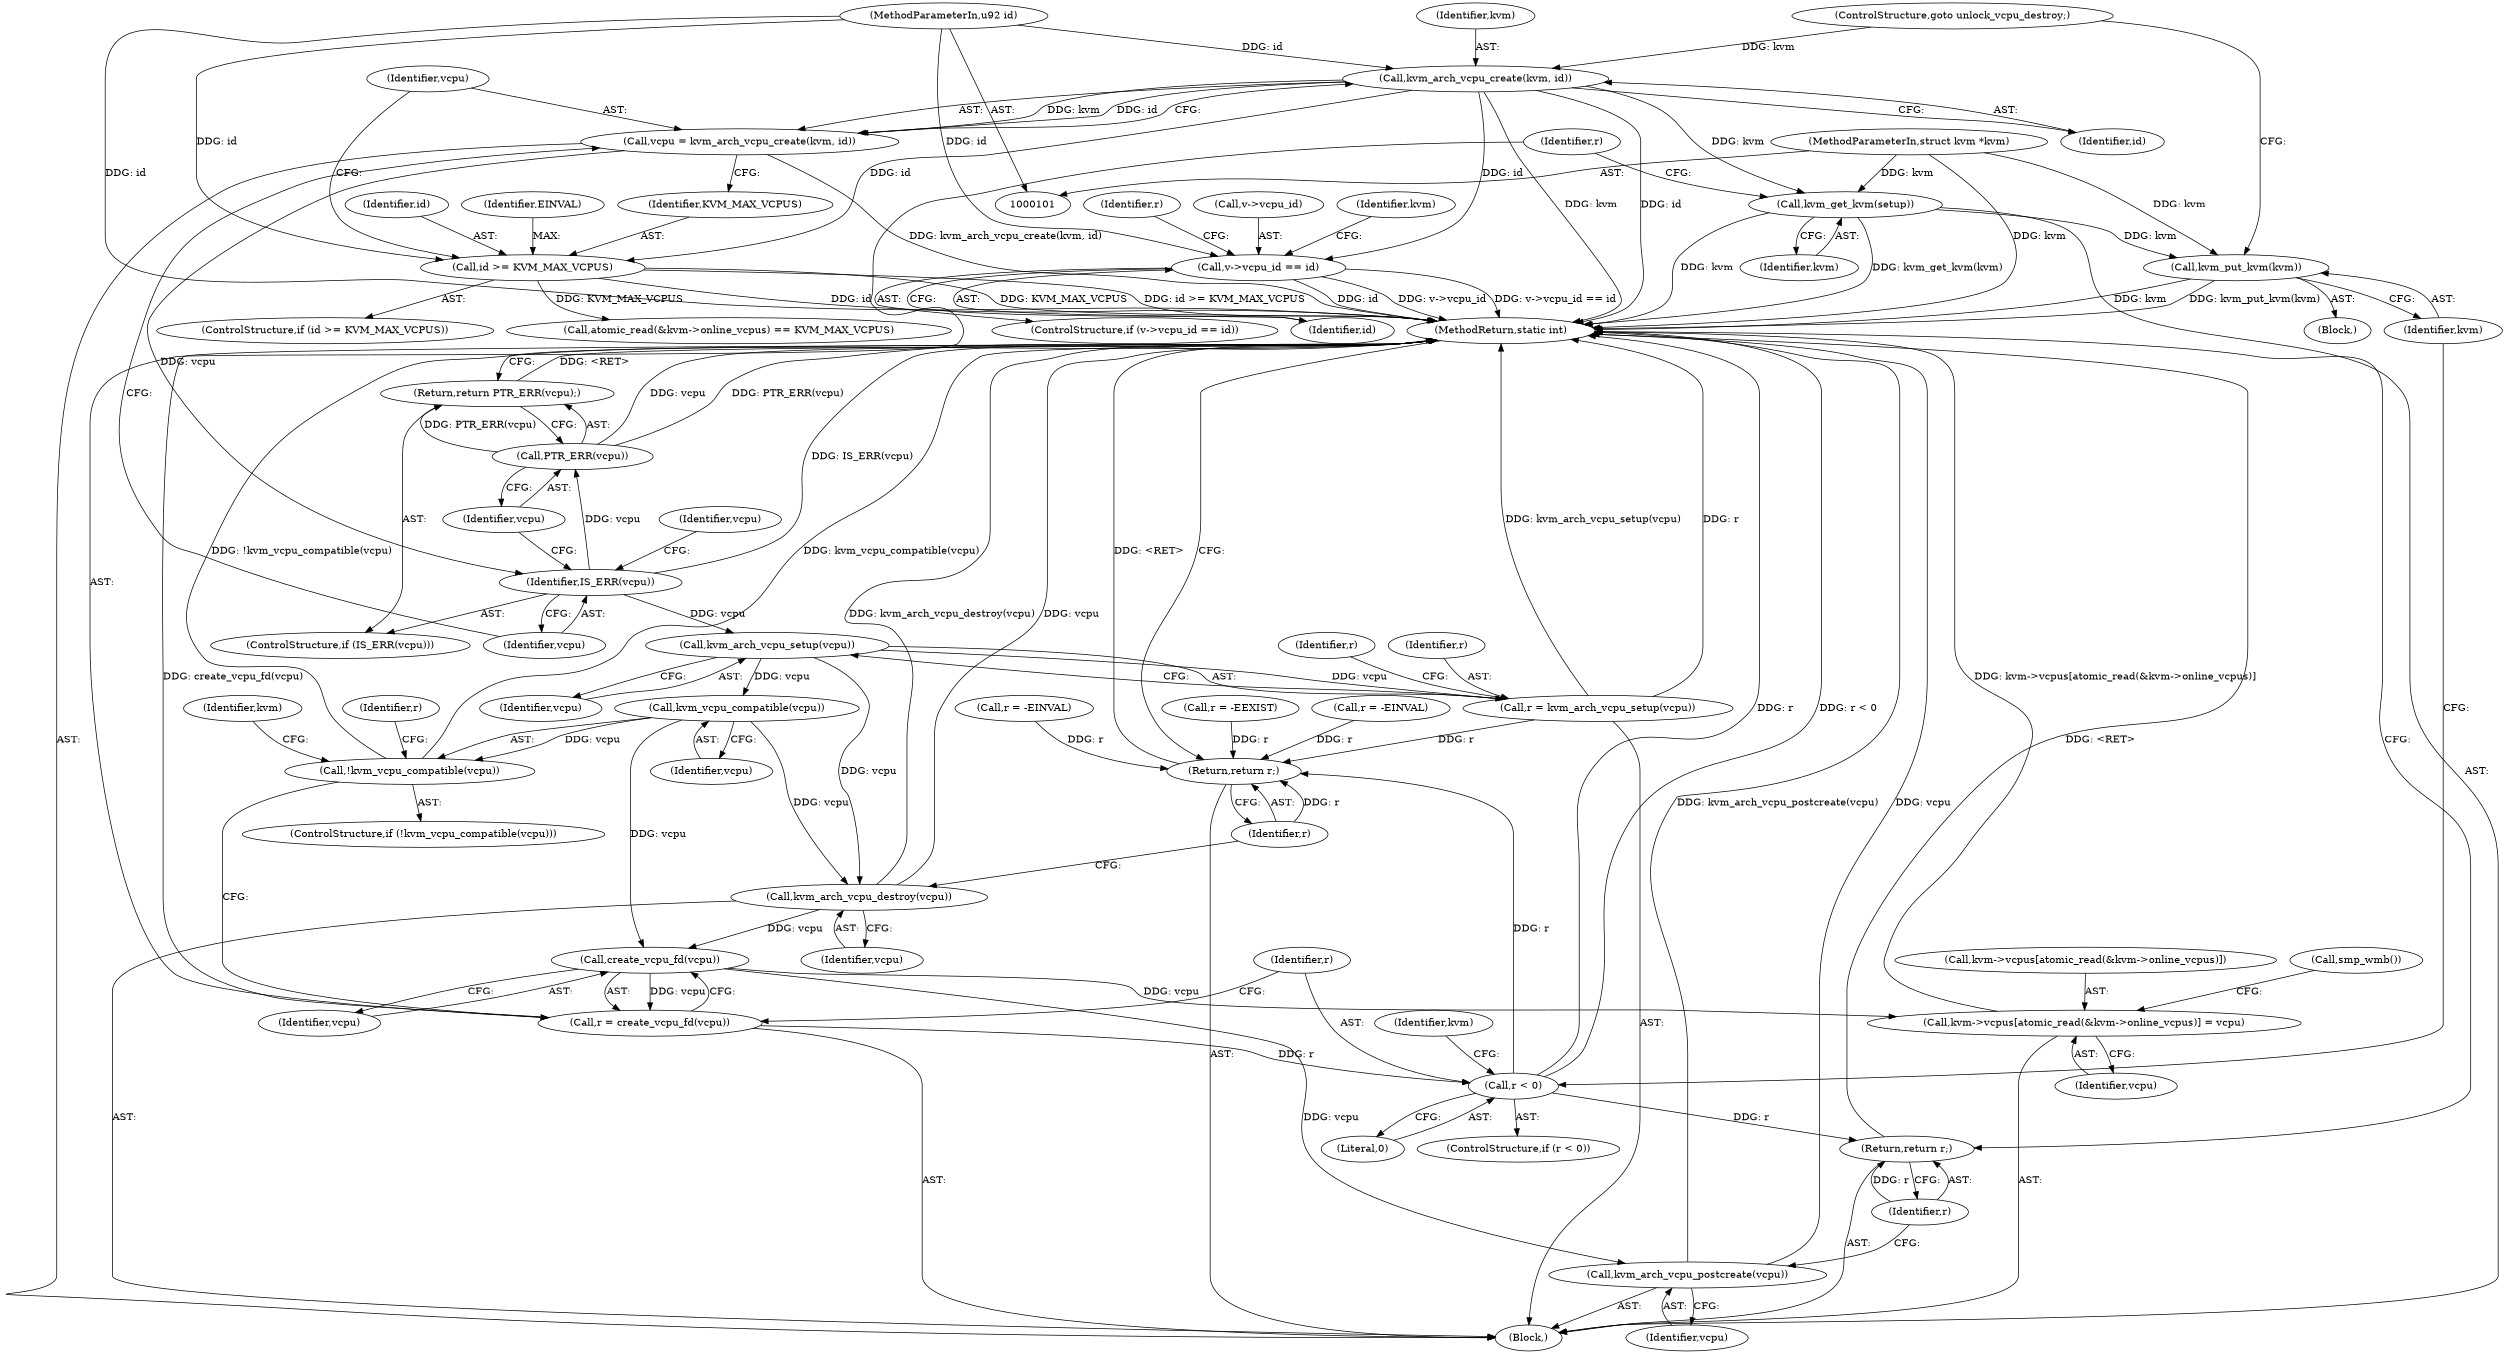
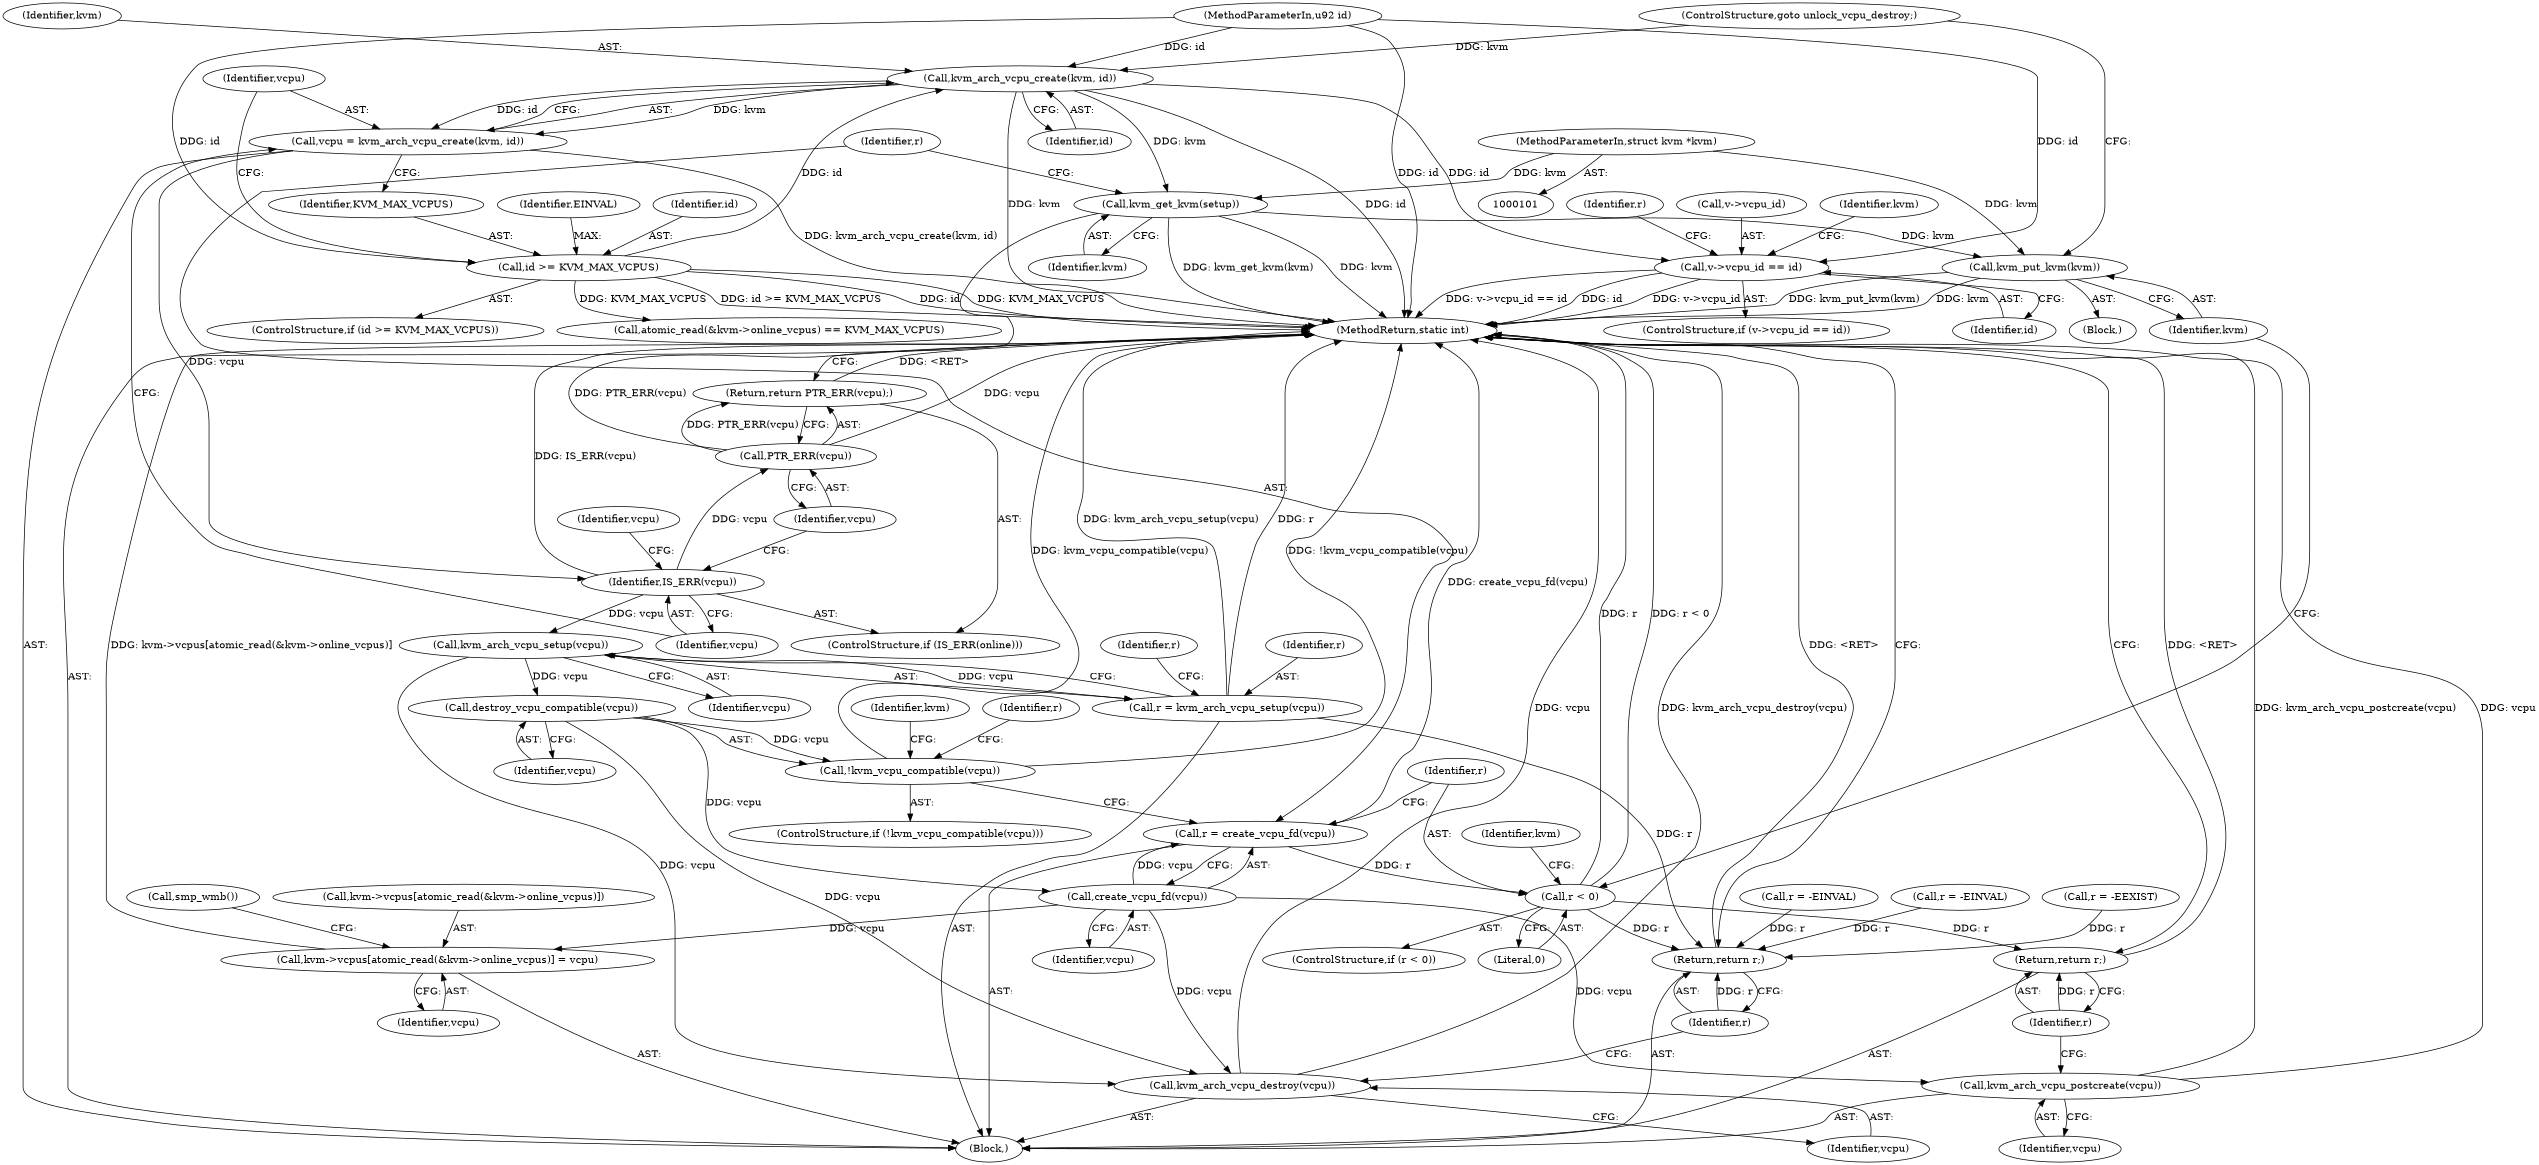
  digraph {
    n1 [label="(Call,kvm_arch_vcpu_create(kvm, id))"]
    n2 [label="(Call,vcpu = kvm_arch_vcpu_create(kvm, id))"]
    n3 [label="(Call,v->vcpu_id == id)"]
    n4 [label="(Call,kvm_get_kvm(setup))"]
    n5 [label="(Identifier,id)"]
    n6 [label="(MethodReturn,static int)"]
    n7 [label="(Identifier,KVM_MAX_VCPUS)"]
    n8 [label="(Identifier,IS_ERR(vcpu))"]
    n9 [label="(Block,)"]
    n10 [label="(ControlStructure,if (v->vcpu_id == id))"]
    n11 [label="(Identifier,id)"]
    n12 [label="(Call,kvm_put_kvm(kvm))"]
    n13 [label="(Identifier,kvm)"]
    n14 [label="(Return,return PTR_ERR(vcpu);)"]
    n15 [label="(Return,return r;)"]
    n16 [label="(Return,return r;)"]
    n17 [label="(MethodParameterIn,struct kvm *kvm)"]
    1000101
    n19 [label="(Block,)"]
    n20 [label="(Identifier,kvm)"]
    n21 [label="(Call,id >= KVM_MAX_VCPUS)"]
    n22 [label="(ControlStructure,if (id >= KVM_MAX_VCPUS))"]
    n23 [label="(Call,atomic_read(&kvm->online_vcpus) == KVM_MAX_VCPUS)"]
    n24 [label="(MethodParameterIn,u92 id)"]
    n25 [label="(Call,PTR_ERR(vcpu))"]
    n26 [label="(Call,kvm_arch_vcpu_setup(vcpu))"]
-   n27 [label="(ControlStructure,if (IS_ERR(vcpu)))"]
+   n27 [label="(ControlStructure,if (IS_ERR(online)))"]
    n28 [label="(Identifier,vcpu)"]
    n29 [label="(Identifier,vcpu)"]
    n30 [label="(Call,r = kvm_arch_vcpu_setup(vcpu))"]
-   n31 [label="(Call,kvm_vcpu_compatible(vcpu))"]
+   n31 [label="(Call,destroy_vcpu_compatible(vcpu))"]
    n32 [label="(Call,kvm_arch_vcpu_destroy(vcpu))"]
    n33 [label="(Identifier,vcpu)"]
    n34 [label="(Call,!kvm_vcpu_compatible(vcpu))"]
    n35 [label="(Call,create_vcpu_fd(vcpu))"]
    n36 [label="(Identifier,vcpu)"]
    n37 [label="(Identifier,vcpu)"]
    n38 [label="(Identifier,r)"]
    n39 [label="(ControlStructure,if (!kvm_vcpu_compatible(vcpu)))"]
    n40 [label="(Call,r = create_vcpu_fd(vcpu))"]
    n41 [label="(Call,kvm->vcpus[atomic_read(&kvm->online_vcpus)] = vcpu)"]
    n42 [label="(Call,kvm_arch_vcpu_postcreate(vcpu))"]
    n43 [label="(Identifier,vcpu)"]
    n44 [label="(Call,r < 0)"]
    n45 [label="(Identifier,vcpu)"]
    n46 [label="(Identifier,vcpu)"]
    n47 [label="(ControlStructure,if (r < 0))"]
    n48 [label="(Literal,0)"]
    n49 [label="(Identifier,r)"]
    n50 [label="(Identifier,vcpu)"]
    n51 [label="(Call,smp_wmb())"]
    n52 [label="(Call,v->vcpu_id)"]
    n53 [label="(Identifier,kvm)"]
    n54 [label="(Call,r = -EINVAL)"]
    n55 [label="(Identifier,vcpu)"]
    n56 [label="(Call,r = -EINVAL)"]
    n57 [label="(Identifier,r)"]
    n58 [label="(ControlStructure,goto unlock_vcpu_destroy;)"]
    n59 [label="(Identifier,kvm)"]
    n60 [label="(Call,kvm->vcpus[atomic_read(&kvm->online_vcpus)])"]
    n61 [label="(Identifier,r)"]
    n62 [label="(Identifier,kvm)"]
    n63 [label="(Identifier,id)"]
    n64 [label="(Call,r = -EEXIST)"]
    n65 [label="(Identifier,r)"]
    n66 [label="(Identifier,EINVAL)"]
    n67 [label="(Identifier,r)"]
    n68 [label="(Identifier,r)"]
    n69 [label="(Identifier,kvm)"]
    n70 [label="(Identifier,r)"]
    n1 -> n2 [label="AST: "]
    n1 -> n2 [label="DDG: kvm"]
    n1 -> n2 [label="DDG: id"]
    n1 -> n3 [label="DDG: id"]
    n1 -> n4 [label="DDG: kvm"]
    n1 -> n5 [label="CFG: "]
    n1 -> n6 [label="DDG: kvm"]
    n1 -> n6 [label="DDG: id"]
    n2 -> n1 [label="CFG: "]
    n2 -> n6 [label="DDG: kvm_arch_vcpu_create(kvm, id)"]
    n2 -> n7 [label="CFG: "]
    n2 -> n8 [label="DDG: vcpu"]
    n2 -> n9 [label="AST: "]
    n3 -> n6 [label="DDG: v->vcpu_id"]
    n3 -> n6 [label="DDG: v->vcpu_id == id"]
    n3 -> n6 [label="DDG: id"]
    n3 -> n10 [label="AST: "]
    n3 -> n11 [label="CFG: "]
    n4 -> n6 [label="DDG: kvm_get_kvm(kvm)"]
    n4 -> n6 [label="DDG: kvm"]
    n4 -> n9 [label="AST: "]
    n4 -> n12 [label="DDG: kvm"]
    n4 -> n13 [label="CFG: "]
    n5 -> n1 [label="AST: "]
    n6 -> n14 [label="CFG: "]
    n6 -> n15 [label="CFG: "]
    n6 -> n16 [label="CFG: "]
    n7 -> n21 [label="AST: "]
    n8 -> n6 [label="DDG: IS_ERR(vcpu)"]
    n8 -> n25 [label="DDG: vcpu"]
    n8 -> n26 [label="DDG: vcpu"]
    n8 -> n27 [label="AST: "]
    n8 -> n28 [label="CFG: "]
    n11 -> n3 [label="AST: "]
    n12 -> n6 [label="DDG: kvm"]
    n12 -> n6 [label="DDG: kvm_put_kvm(kvm)"]
    n12 -> n19 [label="AST: "]
    n12 -> n20 [label="CFG: "]
    n13 -> n4 [label="AST: "]
    n14 -> n6 [label="DDG: <RET>"]
    n14 -> n25 [label="CFG: "]
    n14 -> n27 [label="AST: "]
    n15 -> n6 [label="DDG: <RET>"]
    n15 -> n9 [label="AST: "]
    n15 -> n38 [label="CFG: "]
    n16 -> n6 [label="DDG: <RET>"]
    n16 -> n9 [label="AST: "]
    n16 -> n49 [label="CFG: "]
    n17 -> n4 [label="DDG: kvm"]
-   n17 -> n6 [label="DDG: kvm"]
    n17 -> n12 [label="DDG: kvm"]
    n17 -> 1000101 [label="AST: "]
    n20 -> n12 [label="AST: "]
    n20 -> n44 [label="CFG: "]
-   n1 -> n21 [label="DDG: id"]
+   n21 -> n1 [label="DDG: id"]
    n21 -> n6 [label="DDG: id"]
    n21 -> n6 [label="DDG: KVM_MAX_VCPUS"]
    n21 -> n6 [label="DDG: id >= KVM_MAX_VCPUS"]
    n21 -> n22 [label="AST: "]
    n21 -> n23 [label="DDG: KVM_MAX_VCPUS"]
    n24 -> n1 [label="DDG: id"]
    n24 -> n3 [label="DDG: id"]
    n24 -> n6 [label="DDG: id"]
-   n24 -> 1000101 [label="AST: "]
    n24 -> n21 [label="DDG: id"]
    n25 -> n6 [label="DDG: vcpu"]
    n25 -> n6 [label="DDG: PTR_ERR(vcpu)"]
    n25 -> n14 [label="AST: "]
    n25 -> n14 [label="DDG: PTR_ERR(vcpu)"]
    n25 -> n29 [label="CFG: "]
    n26 -> n30 [label="AST: "]
    n26 -> n30 [label="DDG: vcpu"]
    n26 -> n31 [label="DDG: vcpu"]
    n26 -> n32 [label="DDG: vcpu"]
    n26 -> n33 [label="CFG: "]
    n28 -> n2 [label="CFG: "]
    n28 -> n8 [label="AST: "]
    n29 -> n8 [label="CFG: "]
    n29 -> n25 [label="AST: "]
    n30 -> n6 [label="DDG: r"]
    n30 -> n6 [label="DDG: kvm_arch_vcpu_setup(vcpu)"]
    n30 -> n9 [label="AST: "]
    n30 -> n15 [label="DDG: r"]
    n30 -> n26 [label="CFG: "]
    n31 -> n32 [label="DDG: vcpu"]
    n31 -> n34 [label="AST: "]
    n31 -> n34 [label="DDG: vcpu"]
    n31 -> n35 [label="DDG: vcpu"]
    n31 -> n36 [label="CFG: "]
    n32 -> n6 [label="DDG: vcpu"]
    n32 -> n6 [label="DDG: kvm_arch_vcpu_destroy(vcpu)"]
    n32 -> n9 [label="AST: "]
    n32 -> n37 [label="CFG: "]
    n33 -> n26 [label="AST: "]
    n34 -> n6 [label="DDG: !kvm_vcpu_compatible(vcpu)"]
    n34 -> n6 [label="DDG: kvm_vcpu_compatible(vcpu)"]
    n34 -> n39 [label="AST: "]
    n34 -> n40 [label="CFG: "]
-   n32 -> n35 [label="DDG: vcpu"]
+   n35 -> n32 [label="DDG: vcpu"]
    n35 -> n40 [label="AST: "]
    n35 -> n40 [label="DDG: vcpu"]
    n35 -> n41 [label="DDG: vcpu"]
    n35 -> n42 [label="DDG: vcpu"]
    n35 -> n43 [label="CFG: "]
    n36 -> n31 [label="AST: "]
    n37 -> n32 [label="AST: "]
    n38 -> n15 [label="AST: "]
    n38 -> n15 [label="DDG: r"]
    n38 -> n32 [label="CFG: "]
    n40 -> n6 [label="DDG: create_vcpu_fd(vcpu)"]
    n40 -> n9 [label="AST: "]
    n40 -> n35 [label="CFG: "]
    n40 -> n44 [label="DDG: r"]
    n41 -> n6 [label="DDG: kvm->vcpus[atomic_read(&kvm->online_vcpus)]"]
    n41 -> n9 [label="AST: "]
    n41 -> n45 [label="CFG: "]
    n42 -> n6 [label="DDG: kvm_arch_vcpu_postcreate(vcpu)"]
    n42 -> n6 [label="DDG: vcpu"]
    n42 -> n9 [label="AST: "]
    n42 -> n46 [label="CFG: "]
    n43 -> n35 [label="AST: "]
    n44 -> n6 [label="DDG: r"]
    n44 -> n6 [label="DDG: r < 0"]
    n44 -> n15 [label="DDG: r"]
    n44 -> n16 [label="DDG: r"]
    n44 -> n47 [label="AST: "]
    n44 -> n48 [label="CFG: "]
    n45 -> n41 [label="AST: "]
    n46 -> n42 [label="AST: "]
    n48 -> n44 [label="AST: "]
    n49 -> n16 [label="AST: "]
    n49 -> n16 [label="DDG: r"]
    n49 -> n42 [label="CFG: "]
    n50 -> n8 [label="CFG: "]
    n51 -> n41 [label="CFG: "]
    n52 -> n3 [label="AST: "]
    n53 -> n34 [label="CFG: "]
    n54 -> n15 [label="DDG: r"]
    n55 -> n2 [label="AST: "]
    n55 -> n21 [label="CFG: "]
    n56 -> n15 [label="DDG: r"]
    n57 -> n30 [label="AST: "]
    n58 -> n1 [label="DDG: kvm"]
    n58 -> n12 [label="CFG: "]
    n59 -> n44 [label="CFG: "]
    n60 -> n41 [label="AST: "]
    n61 -> n4 [label="CFG: "]
    n61 -> n40 [label="AST: "]
    n62 -> n3 [label="CFG: "]
    n63 -> n21 [label="AST: "]
    n64 -> n15 [label="DDG: r"]
    n65 -> n30 [label="CFG: "]
    n66 -> n21 [label="MAX: "]
    n67 -> n40 [label="CFG: "]
    n67 -> n44 [label="AST: "]
    n68 -> n34 [label="CFG: "]
    n69 -> n1 [label="AST: "]
    n70 -> n3 [label="CFG: "]
  }
